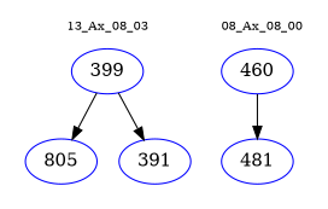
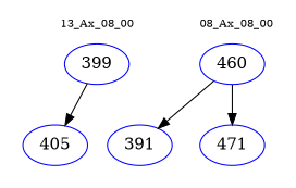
  digraph {
    node [color=blue]
    edge [color=black]
    n1 [label=399]
    n2 [label=391]
-   n3 [label=805]
+   n3 [label=405]
    n4 [label=460]
-   n5 [label=481]
+   n5 [label=471]
    subgraph cluster_1 {
      color=white
      fontsize=10
-     label="13_Ax_08_03"
+     label="13_Ax_08_00"
      n1
      n2
      n3
    }
    subgraph cluster_2 {
      color=white
      fontsize=10
      label="08_Ax_08_00"
      n4
      n5
    }
-   n1 -> n2
+   n4 -> n2
    n1 -> n3
    n4 -> n5
  }
